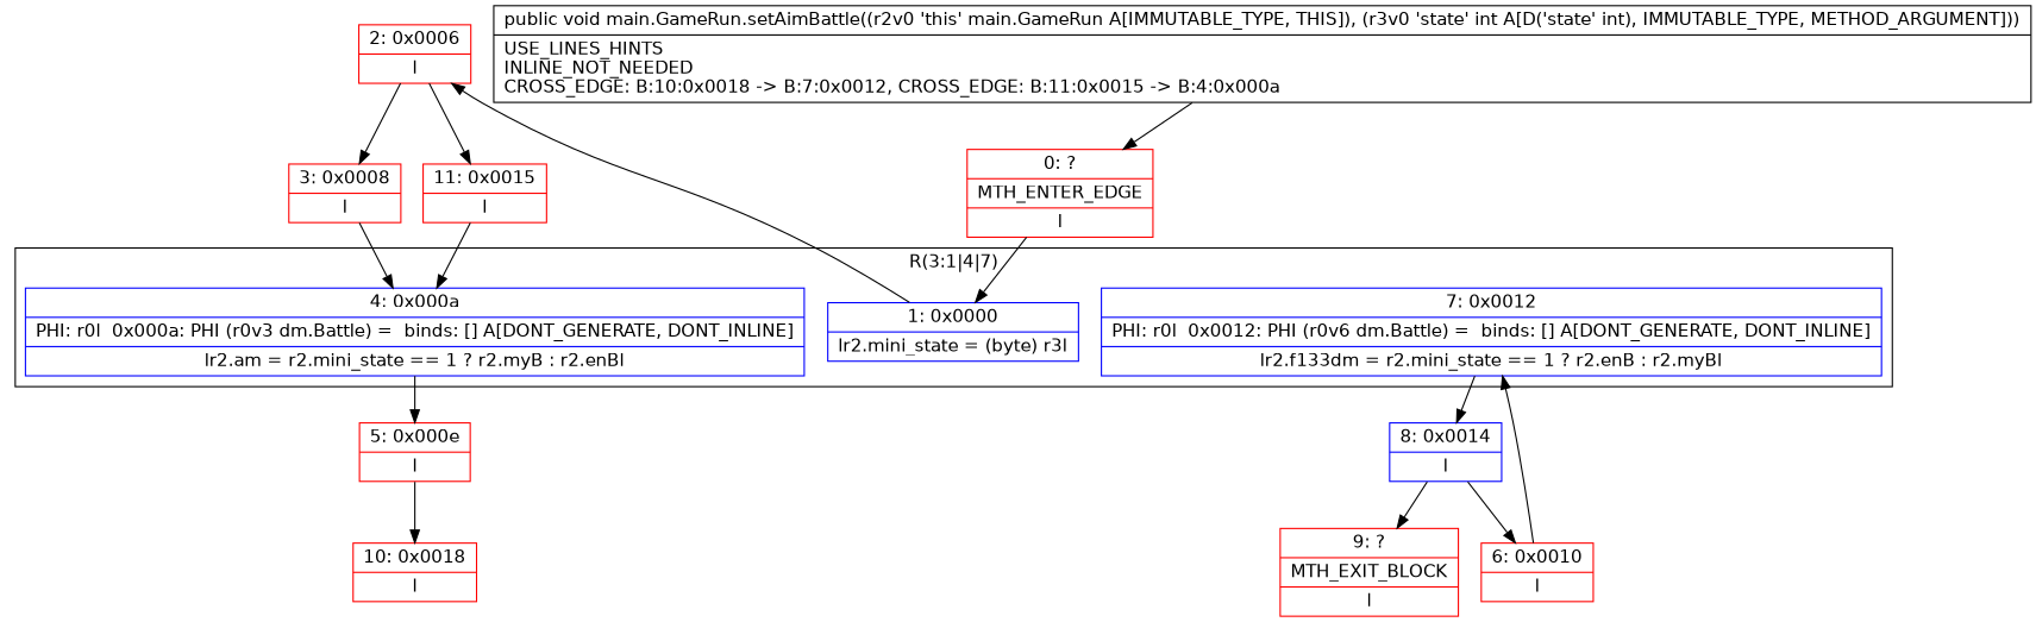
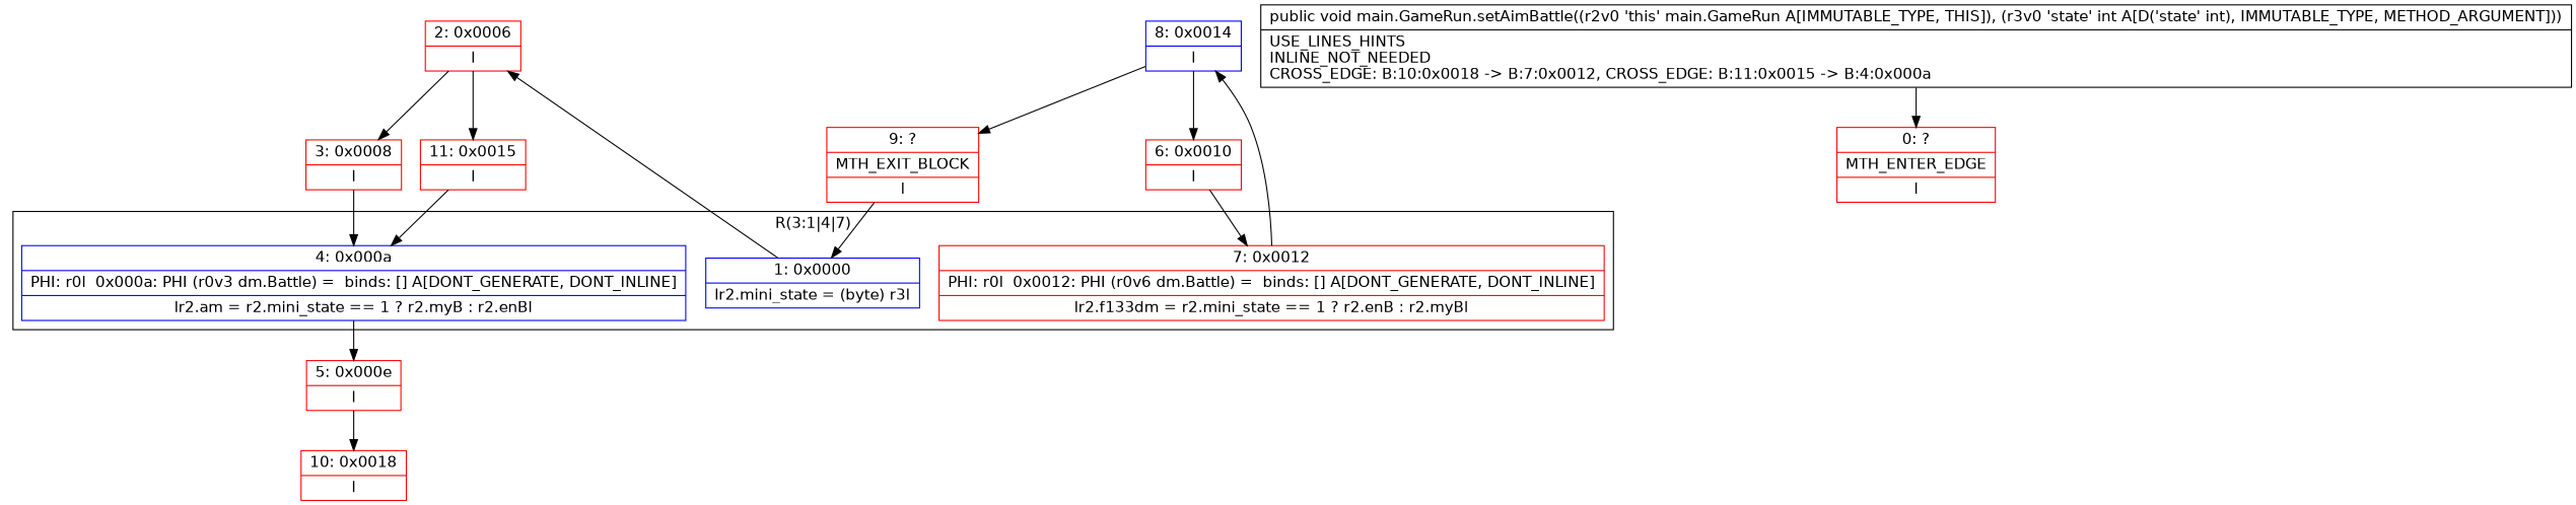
  digraph {
    fontname="DejaVu Sans"
    node [color=red fontname="DejaVu Sans" shape=record]
    edge [fontname="DejaVu Sans"]
    n1 [color=blue label="{1\:\ 0x0000|lr2.mini_state = (byte) r3l}"]
    n2 [color=blue label="{4\:\ 0x000a|PHI: r0l  0x000a: PHI (r0v3 dm.Battle) =  binds: [] A[DONT_GENERATE, DONT_INLINE]\l|lr2.am = r2.mini_state == 1 ? r2.myB : r2.enBl}"]
-   n3 [color=blue label="{7\:\ 0x0012|PHI: r0l  0x0012: PHI (r0v6 dm.Battle) =  binds: [] A[DONT_GENERATE, DONT_INLINE]\l|lr2.f133dm = r2.mini_state == 1 ? r2.enB : r2.myBl}"]
+   n3 [label="{7\:\ 0x0012|PHI: r0l  0x0012: PHI (r0v6 dm.Battle) =  binds: [] A[DONT_GENERATE, DONT_INLINE]\l|lr2.f133dm = r2.mini_state == 1 ? r2.enB : r2.myBl}"]
    n4 [label="{2\:\ 0x0006|l}"]
    n5 [label="{5\:\ 0x000e|l}"]
    n6 [color=blue label="{8\:\ 0x0014|l}"]
    n7 [label="{3\:\ 0x0008|l}"]
    n8 [label="{11\:\ 0x0015|l}"]
    n9 [label="{10\:\ 0x0018|l}"]
    n10 [label="{6\:\ 0x0010|l}"]
    n11 [label="{9\:\ ?|MTH_EXIT_BLOCK\l|l}"]
    n12 [label="{0\:\ ?|MTH_ENTER_EDGE\l|l}"]
    n13 [label="{public void main.GameRun.setAimBattle((r2v0 'this' main.GameRun A[IMMUTABLE_TYPE, THIS]), (r3v0 'state' int A[D('state' int), IMMUTABLE_TYPE, METHOD_ARGUMENT]))  | USE_LINES_HINTS\lINLINE_NOT_NEEDED\lCROSS_EDGE: B:10:0x0018 \-\> B:7:0x0012, CROSS_EDGE: B:11:0x0015 \-\> B:4:0x000a\l}" color=""]
    subgraph cluster_1 {
      label="R(3:1|4|7)"
      n1
      n2
      n3
    }
    n1 -> n4
    n2 -> n5
    n3 -> n6
    n4 -> n7
    n4 -> n8
    n5 -> n9
    n6 -> n10
    n6 -> n11
    n7 -> n2
    n8 -> n2
    n10 -> n3
-   n12 -> n1
+   n11 -> n1
    n13 -> n12
  }
